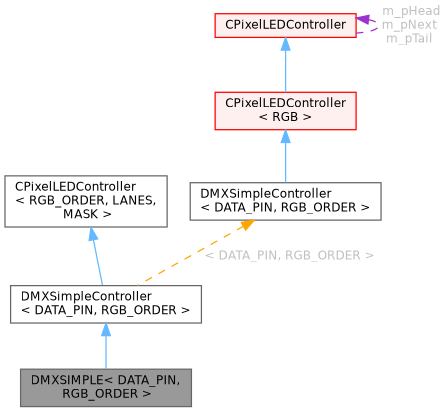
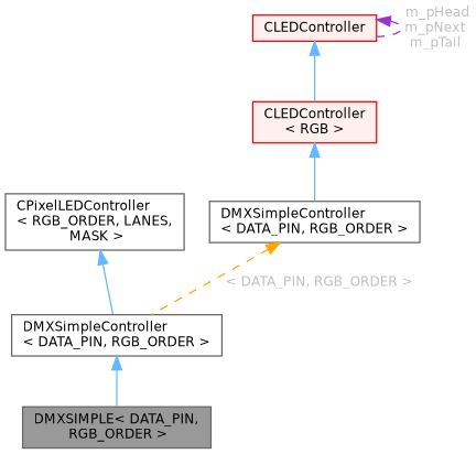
  digraph {
    rankdir=TB
    node [color=gray40 fillcolor=white fontname=Helvetica fontsize=10 shape=box style=filled]
    edge [color=steelblue1 dir=back fontname=Helvetica fontsize=10 labelfontname=Helvetica labelfontsize=10 style=solid]
    n1 [fillcolor=grey60 fontcolor=black height=0.2 label="DMXSIMPLE\< DATA_PIN,\l RGB_ORDER \>" width=0.4]
    n2 [height=0.2 label="DMXSimpleController\l\< DATA_PIN, RGB_ORDER \>" width=0.4]
    n3 [height=0.2 label="CPixelLEDController\l\< RGB_ORDER, LANES,\l MASK \>" width=0.4]
-   n4 [color=red fillcolor="#FFF0F0" height=0.2 label=CPixelLEDController width=0.4]
-   n5 [color=red fillcolor="#FFF0F0" height=0.2 label="CPixelLEDController\l\< RGB \>" width=0.4]
+   n4 [color=red fillcolor="#FFF0F0" height=0.2 label=CLEDController width=0.4]
+   n5 [color=red fillcolor="#FFF0F0" height=0.2 label="CLEDController\l\< RGB \>" width=0.4]
    n6 [height=0.2 label="DMXSimpleController\l\< DATA_PIN, RGB_ORDER \>" width=0.4]
    n2 -> n1
    n3 -> n2
    n4 -> n4 [color=darkorchid3 fontcolor=grey label=" m_pHead\nm_pNext\nm_pTail" style=dashed]
    n4 -> n5
    n5 -> n6
    n6 -> n2 [color=orange fontcolor=grey label=" \< DATA_PIN, RGB_ORDER \>" style=dashed]
  }
